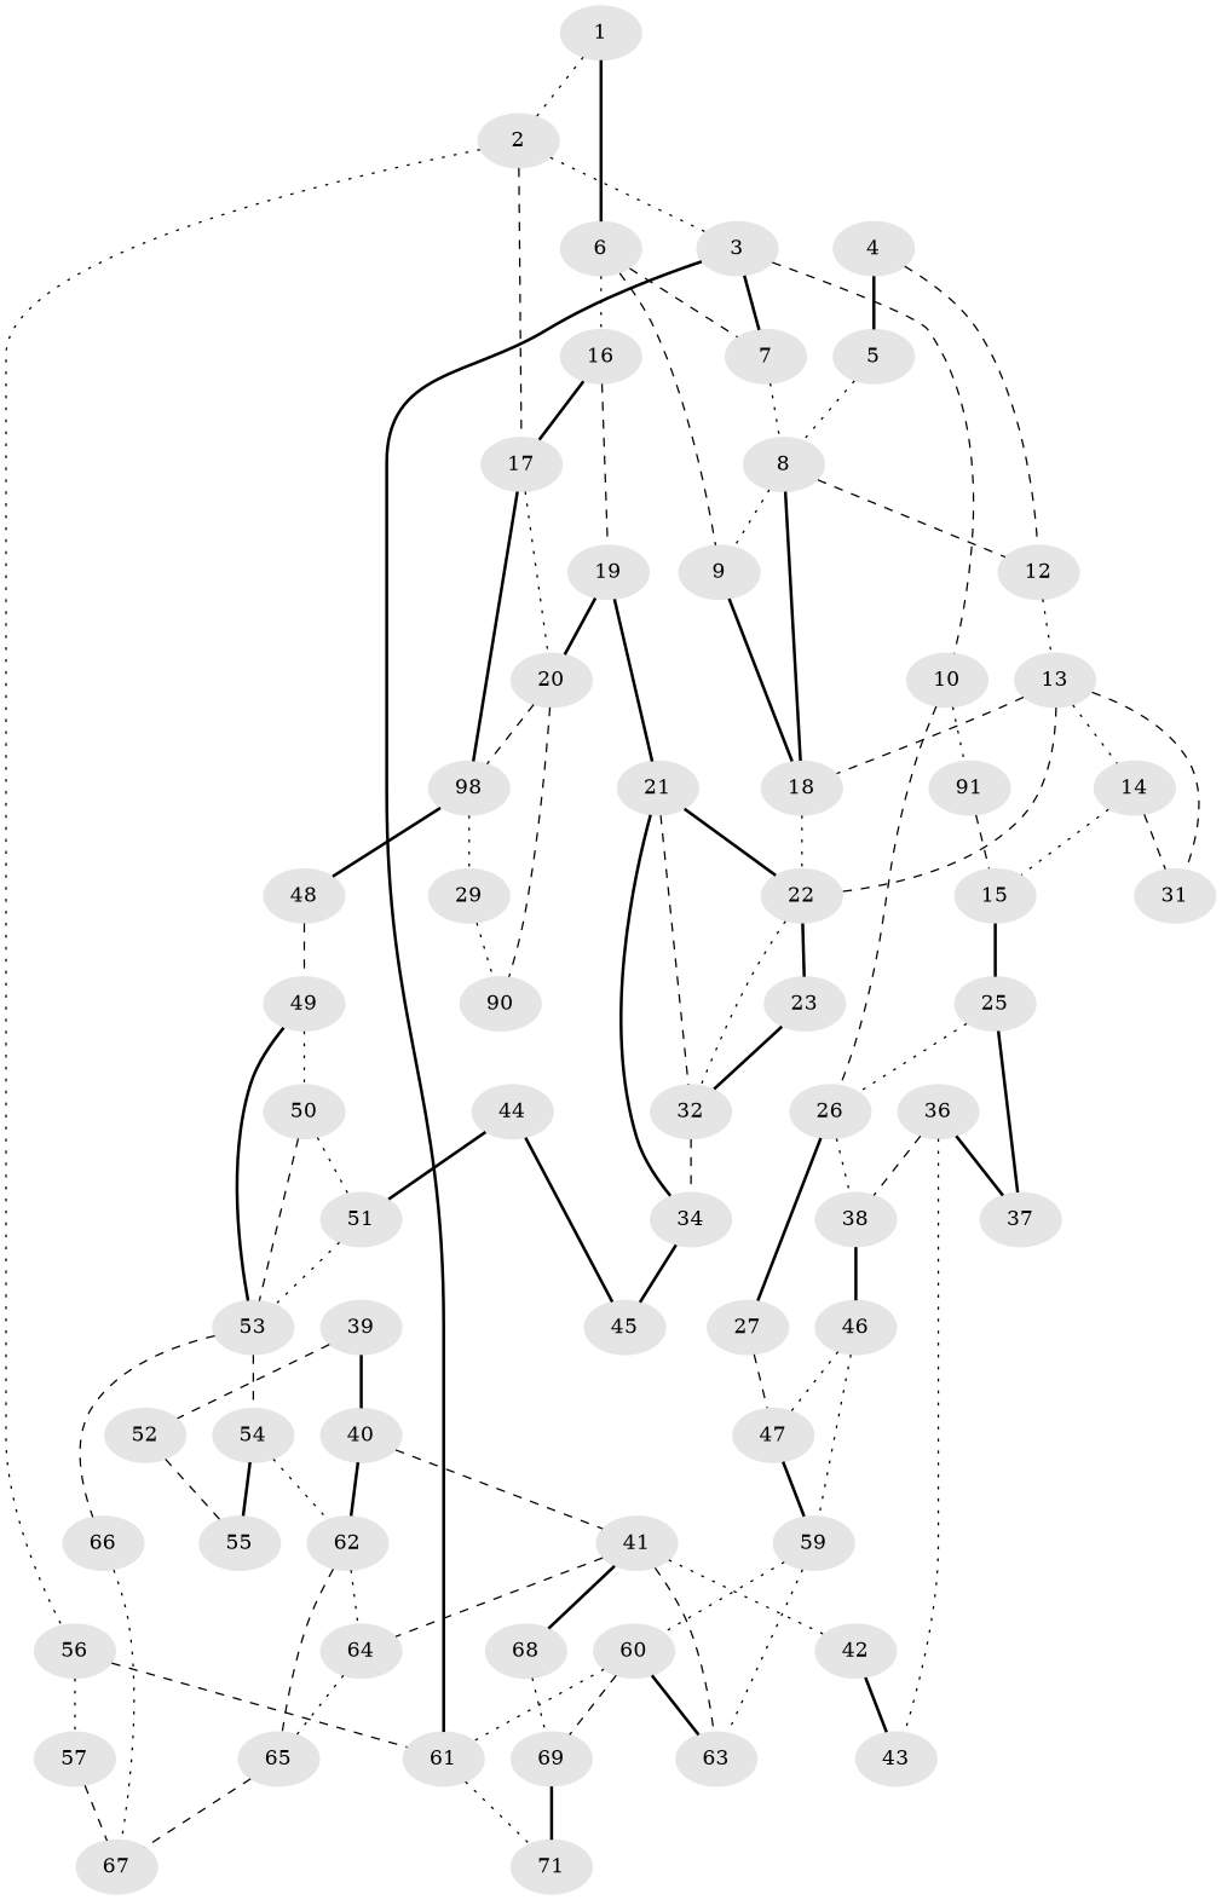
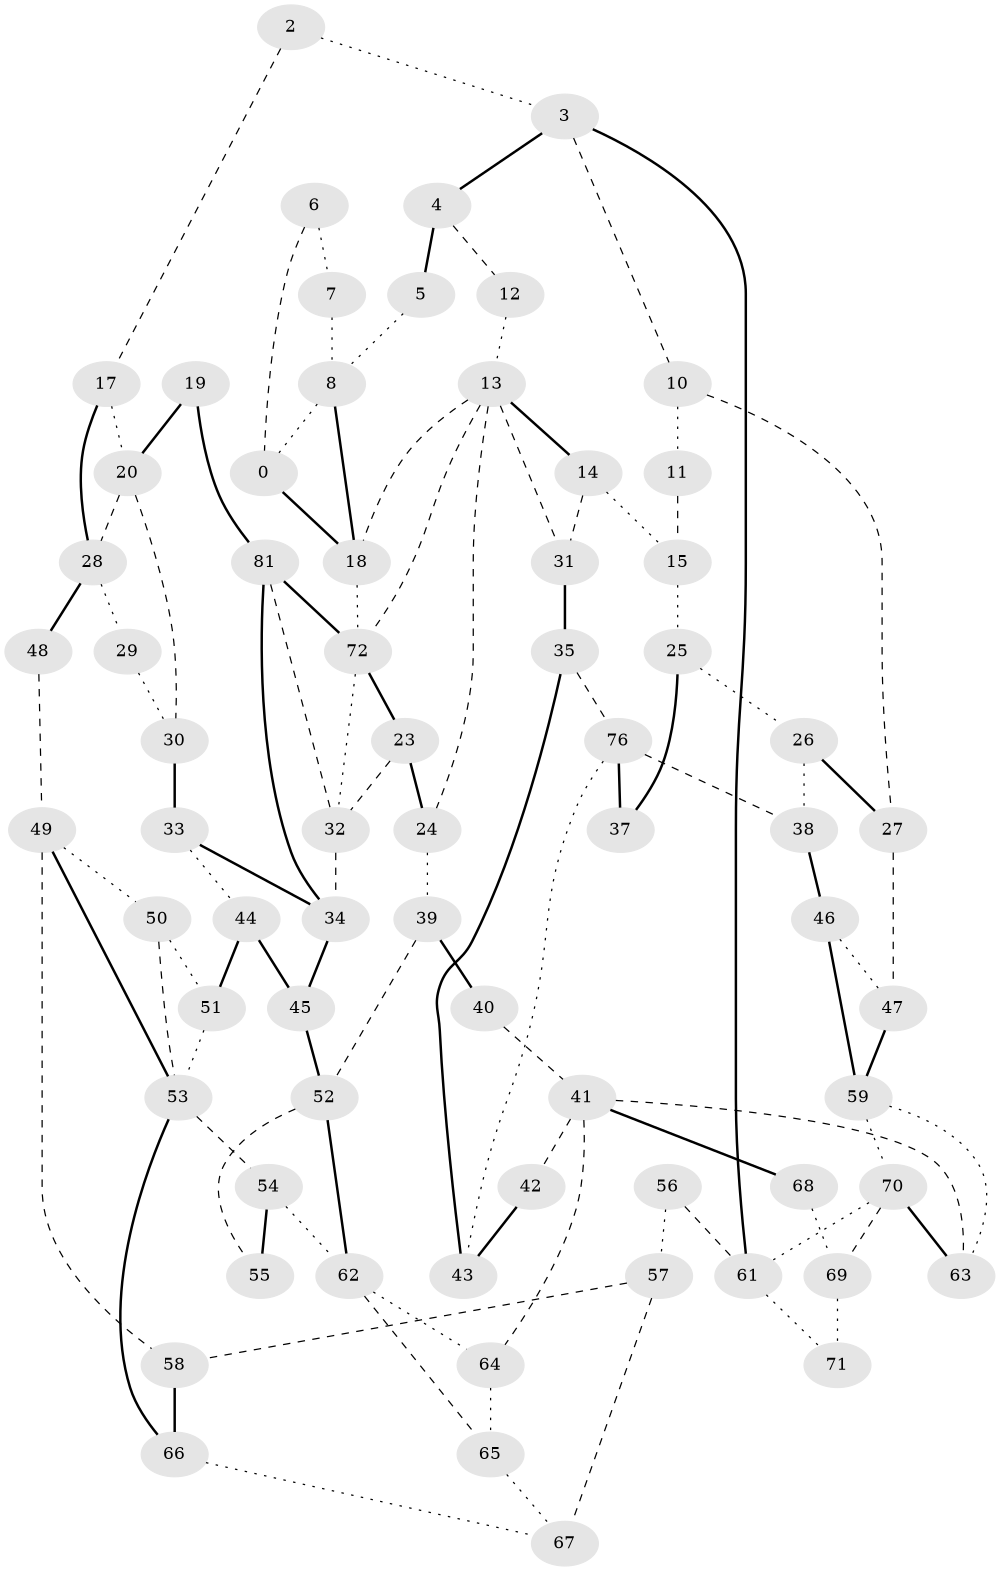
  graph {
    node [color=gray90 style=filled]
    edge [style=bold weight=1.0]
-   1
    2
    6
    3
    17
    56
    7
-   9
-   16
+   9 [label=0]
    4
    10
    61
    20
-   28 [label=98]
+   28
    57
    5
    12
-   11 [label=91]
+   11
    27
    71
    8
    13
    18
    19
-   22
+   22 [label=72]
    15
    47
    25
    14
+   24
    31
    32
    23
    39
+   35
    26
    37
-   21
-   30 [label=90]
+   21 [label=81]
+   30
    29
    48
    34
+   33
    45
    40
    52
    38
    46
    59
    49
    44
-   36
+   36 [label=76]
    43
    51
    41
    62
    55
    42
    63
    64
    68
    65
    69
    53
-   60
+   60 [label=70]
    50
+   58
    54
    66
    67
-   1 -- 2 [style=dotted]
-   1 -- 6 [weight=2.0]
    2 -- 3 [style=dotted]
    2 -- 17 [style=dashed]
-   2 -- 56 [style=dotted]
-   6 -- 7 [style=dashed]
+   6 -- 7 [style=dotted]
    6 -- 9 [style=dashed]
-   6 -- 16 [style=dotted weight=2.0]
-   3 -- 7
+   3 -- 4
    3 -- 10 [style=dashed]
    3 -- 61
    17 -- 20 [style=dotted]
    17 -- 28
    56 -- 61 [style=dashed]
    56 -- 57 [style=dotted weight=2.0]
    7 -- 8 [style=dotted weight=2.0]
    9 -- 18
-   16 -- 17
-   16 -- 19 [style=dashed]
    4 -- 5 [weight=2.0]
    4 -- 12 [style=dashed]
    10 -- 11 [style=dotted]
-   10 -- 26 [style=dashed]
+   10 -- 27 [style=dashed]
    61 -- 71 [style=dotted]
    20 -- 28 [style=dashed]
    20 -- 30 [style=dashed]
    28 -- 29 [style=dotted weight=2.0]
    28 -- 48 [weight=2.0]
+   57 -- 58 [style=dashed weight=2.0]
    57 -- 67 [style=dashed weight=2.0]
    5 -- 8 [style=dotted]
    12 -- 13 [style=dotted]
    11 -- 15 [style=dashed]
    27 -- 47 [style=dashed]
    8 -- 9 [style=dotted]
-   8 -- 12 [style=dashed]
    8 -- 18
    13 -- 18 [style=dashed]
    13 -- 22 [style=dashed]
-   13 -- 14 [style=dotted]
+   13 -- 14
+   13 -- 24 [style=dashed]
    13 -- 31 [style=dashed]
    18 -- 22 [style=dotted]
    19 -- 20
    19 -- 21
    22 -- 32 [style=dotted]
    22 -- 23
-   15 -- 25
+   15 -- 25 [style=dotted]
    47 -- 59
    25 -- 26 [style=dotted]
    25 -- 37
    14 -- 15 [style=dotted]
    14 -- 31 [style=dashed]
+   24 -- 39 [style=dotted]
+   31 -- 35
    32 -- 34 [style=dashed weight=3.0]
-   23 -- 32
+   23 -- 24
+   23 -- 32 [style=dashed]
    39 -- 40
    39 -- 52 [style=dashed]
+   35 -- 36 [style=dashed]
+   35 -- 43
    26 -- 27
    26 -- 38 [style=dotted]
    21 -- 22
    21 -- 32 [style=dashed]
    21 -- 34
+   30 -- 33
    29 -- 30 [style=dotted]
    48 -- 49 [style=dashed weight=2.0]
    34 -- 45
+   33 -- 34
+   33 -- 44 [style=dotted]
+   45 -- 52
    40 -- 41 [style=dashed]
-   40 -- 62
+   52 -- 62
    52 -- 55 [style=dashed]
    38 -- 46 [weight=2.0]
    46 -- 47 [style=dotted]
-   46 -- 59 [style=dotted weight=3.0]
+   46 -- 59 [weight=3.0]
    59 -- 63 [style=dotted]
    59 -- 60 [style=dotted]
    49 -- 53
    49 -- 50 [style=dotted]
+   49 -- 58 [style=dashed weight=2.0]
    44 -- 45
    44 -- 51
    36 -- 37 [weight=2.0]
    36 -- 38 [style=dashed weight=2.0]
    36 -- 43 [style=dotted]
    51 -- 53 [style=dotted]
-   41 -- 42 [style=dotted weight=2.0]
+   41 -- 42 [style=dashed weight=2.0]
    41 -- 63 [style=dashed]
    41 -- 64 [style=dashed]
    41 -- 68
    62 -- 64 [style=dotted]
    62 -- 65 [style=dashed]
    42 -- 43
    64 -- 65 [style=dotted]
    68 -- 69 [style=dotted weight=2.0]
-   65 -- 67 [style=dashed]
-   69 -- 71 [weight=2.0]
+   65 -- 67 [style=dotted]
+   69 -- 71 [style=dotted weight=2.0]
    53 -- 54 [style=dashed weight=2.0]
-   53 -- 66 [style=dashed]
+   53 -- 66
    60 -- 61 [style=dotted]
    60 -- 63
    60 -- 69 [style=dashed weight=2.0]
    50 -- 51 [style=dotted]
    50 -- 53 [style=dashed]
+   58 -- 66
    54 -- 62 [style=dotted weight=2.0]
    54 -- 55 [weight=2.0]
    66 -- 67 [style=dotted]
  }
